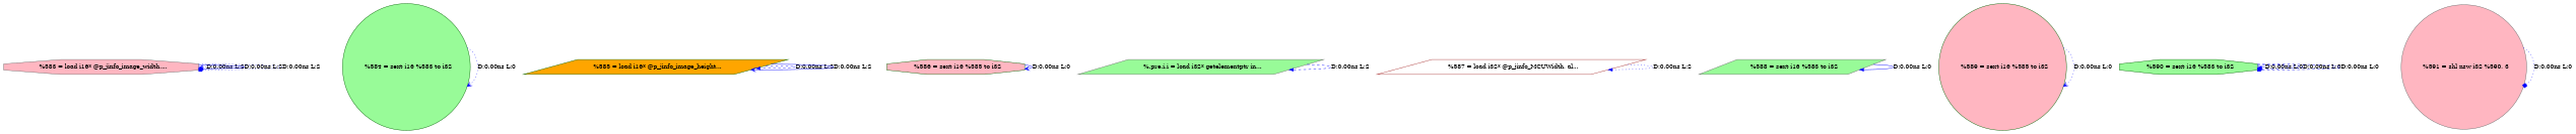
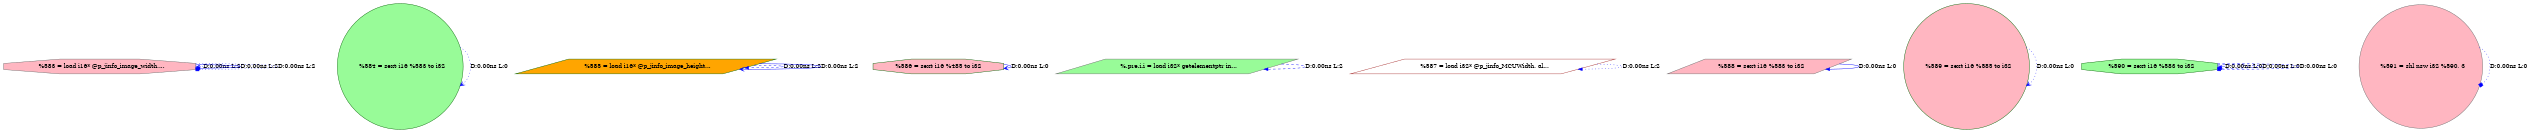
  digraph {
    node [color=darkgreen fillcolor=lightpink shape=parallelogram style=filled]
    edge [arrowhead=normal color=blue style=dotted]
    n1 [color=gray40 label="  %583 = load i16* @p_jinfo_image_width,..." shape=octagon]
    n2 [fillcolor=palegreen label="  %584 = sext i16 %583 to i32" shape=circle]
    n3 [fillcolor=orange label="  %585 = load i16* @p_jinfo_image_height..."]
-   n4 [label="  %586 = sext i16 %585 to i32" shape=octagon]
+   n4 [label="%586 = sext i16 %485 to i32" shape=octagon]
    n5 [color=gray40 fillcolor=palegreen label="  %.pre.i.i = load i32* getelementptr in..."]
    n6 [color=brown fillcolor=white label="  %587 = load i32* @p_jinfo_MCUWidth, al..."]
-   n7 [color=gray40 fillcolor=palegreen label="  %588 = sext i16 %583 to i32"]
+   n7 [color=gray40 label="  %588 = sext i16 %583 to i32"]
    n8 [label="  %589 = sext i16 %585 to i32" shape=circle]
    n9 [fillcolor=palegreen label="  %590 = sext i16 %583 to i32" shape=octagon]
    n10 [color=gray40 label="  %591 = shl nsw i32 %590, 3" shape=circle]
    n1 -> n1 [arrowhead=vee label="D:0.00ns L:2"]
    n1 -> n1 [label="D:0.00ns L:2" style=solid]
    n1 -> n1 [arrowhead=box label="D:0.00ns L:2"]
    n2 -> n2 [arrowhead=vee label="D:0.00ns L:0"]
    n3 -> n3 [label="D:0.00ns L:2" style=dashed]
    n3 -> n3 [arrowhead=vee label="D:0.00ns L:2" style=solid]
    n4 -> n4 [arrowhead=vee label="D:0.00ns L:0" style=solid]
    n5 -> n5 [label="D:0.00ns L:2" style=dashed]
    n6 -> n6 [label="D:0.00ns L:2"]
    n7 -> n7 [label="D:0.00ns L:0" style=solid]
    n8 -> n8 [arrowhead=vee label="D:0.00ns L:0"]
    n9 -> n9 [label="D:0.00ns L:0" style=dashed]
    n9 -> n9 [label="D:0.00ns L:0" style=dashed]
    n9 -> n9 [arrowhead=box label="D:0.00ns L:0" style=dashed]
    n10 -> n10 [arrowhead=box label="D:0.00ns L:0"]
  }
